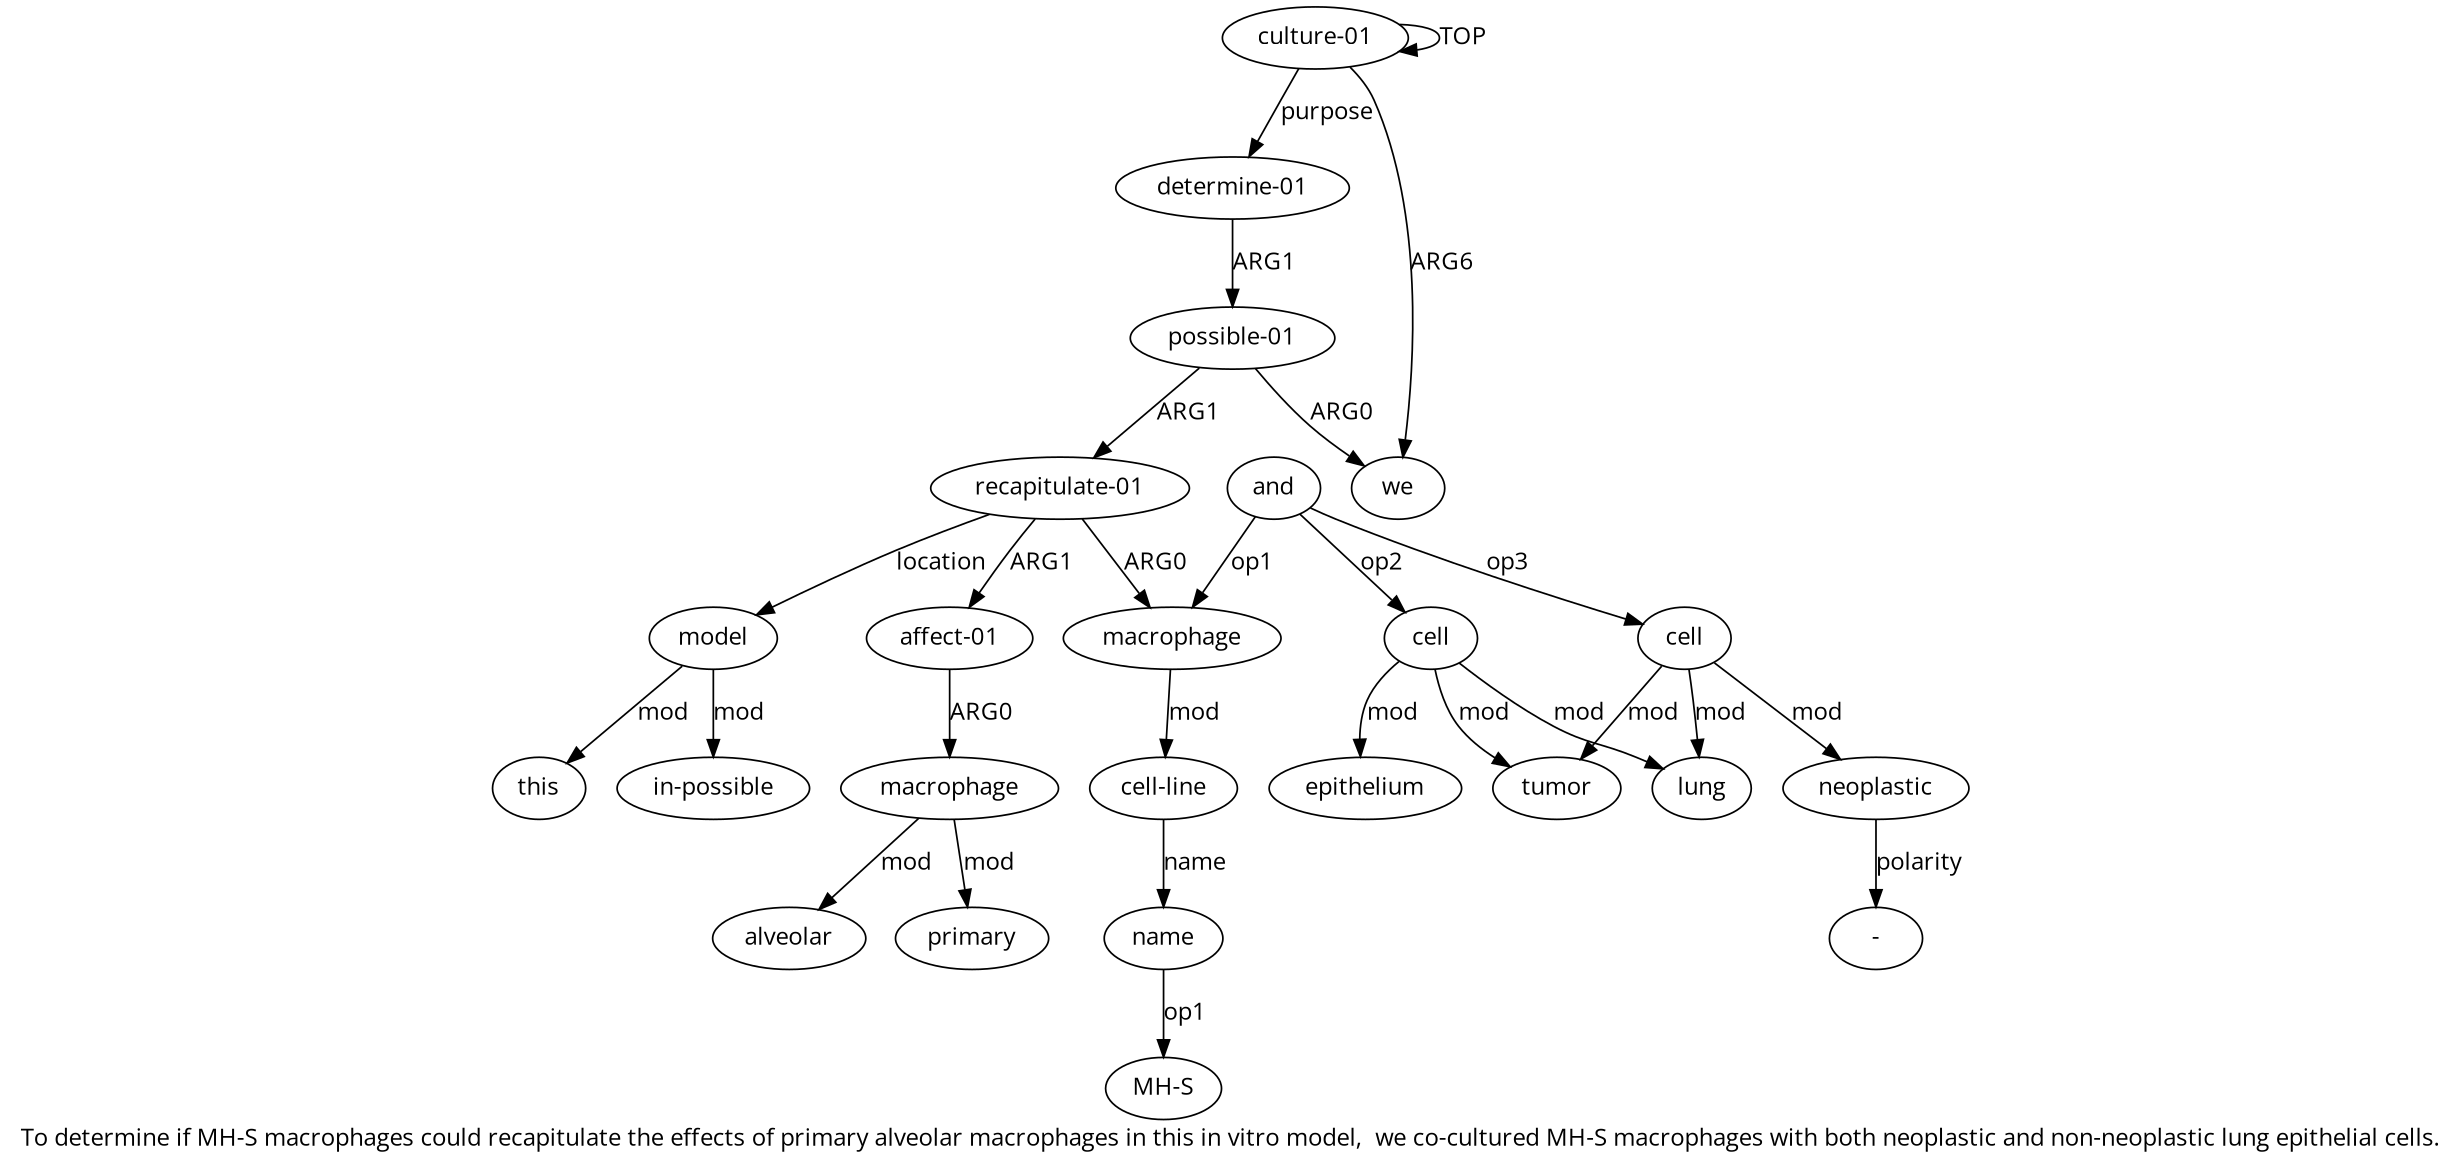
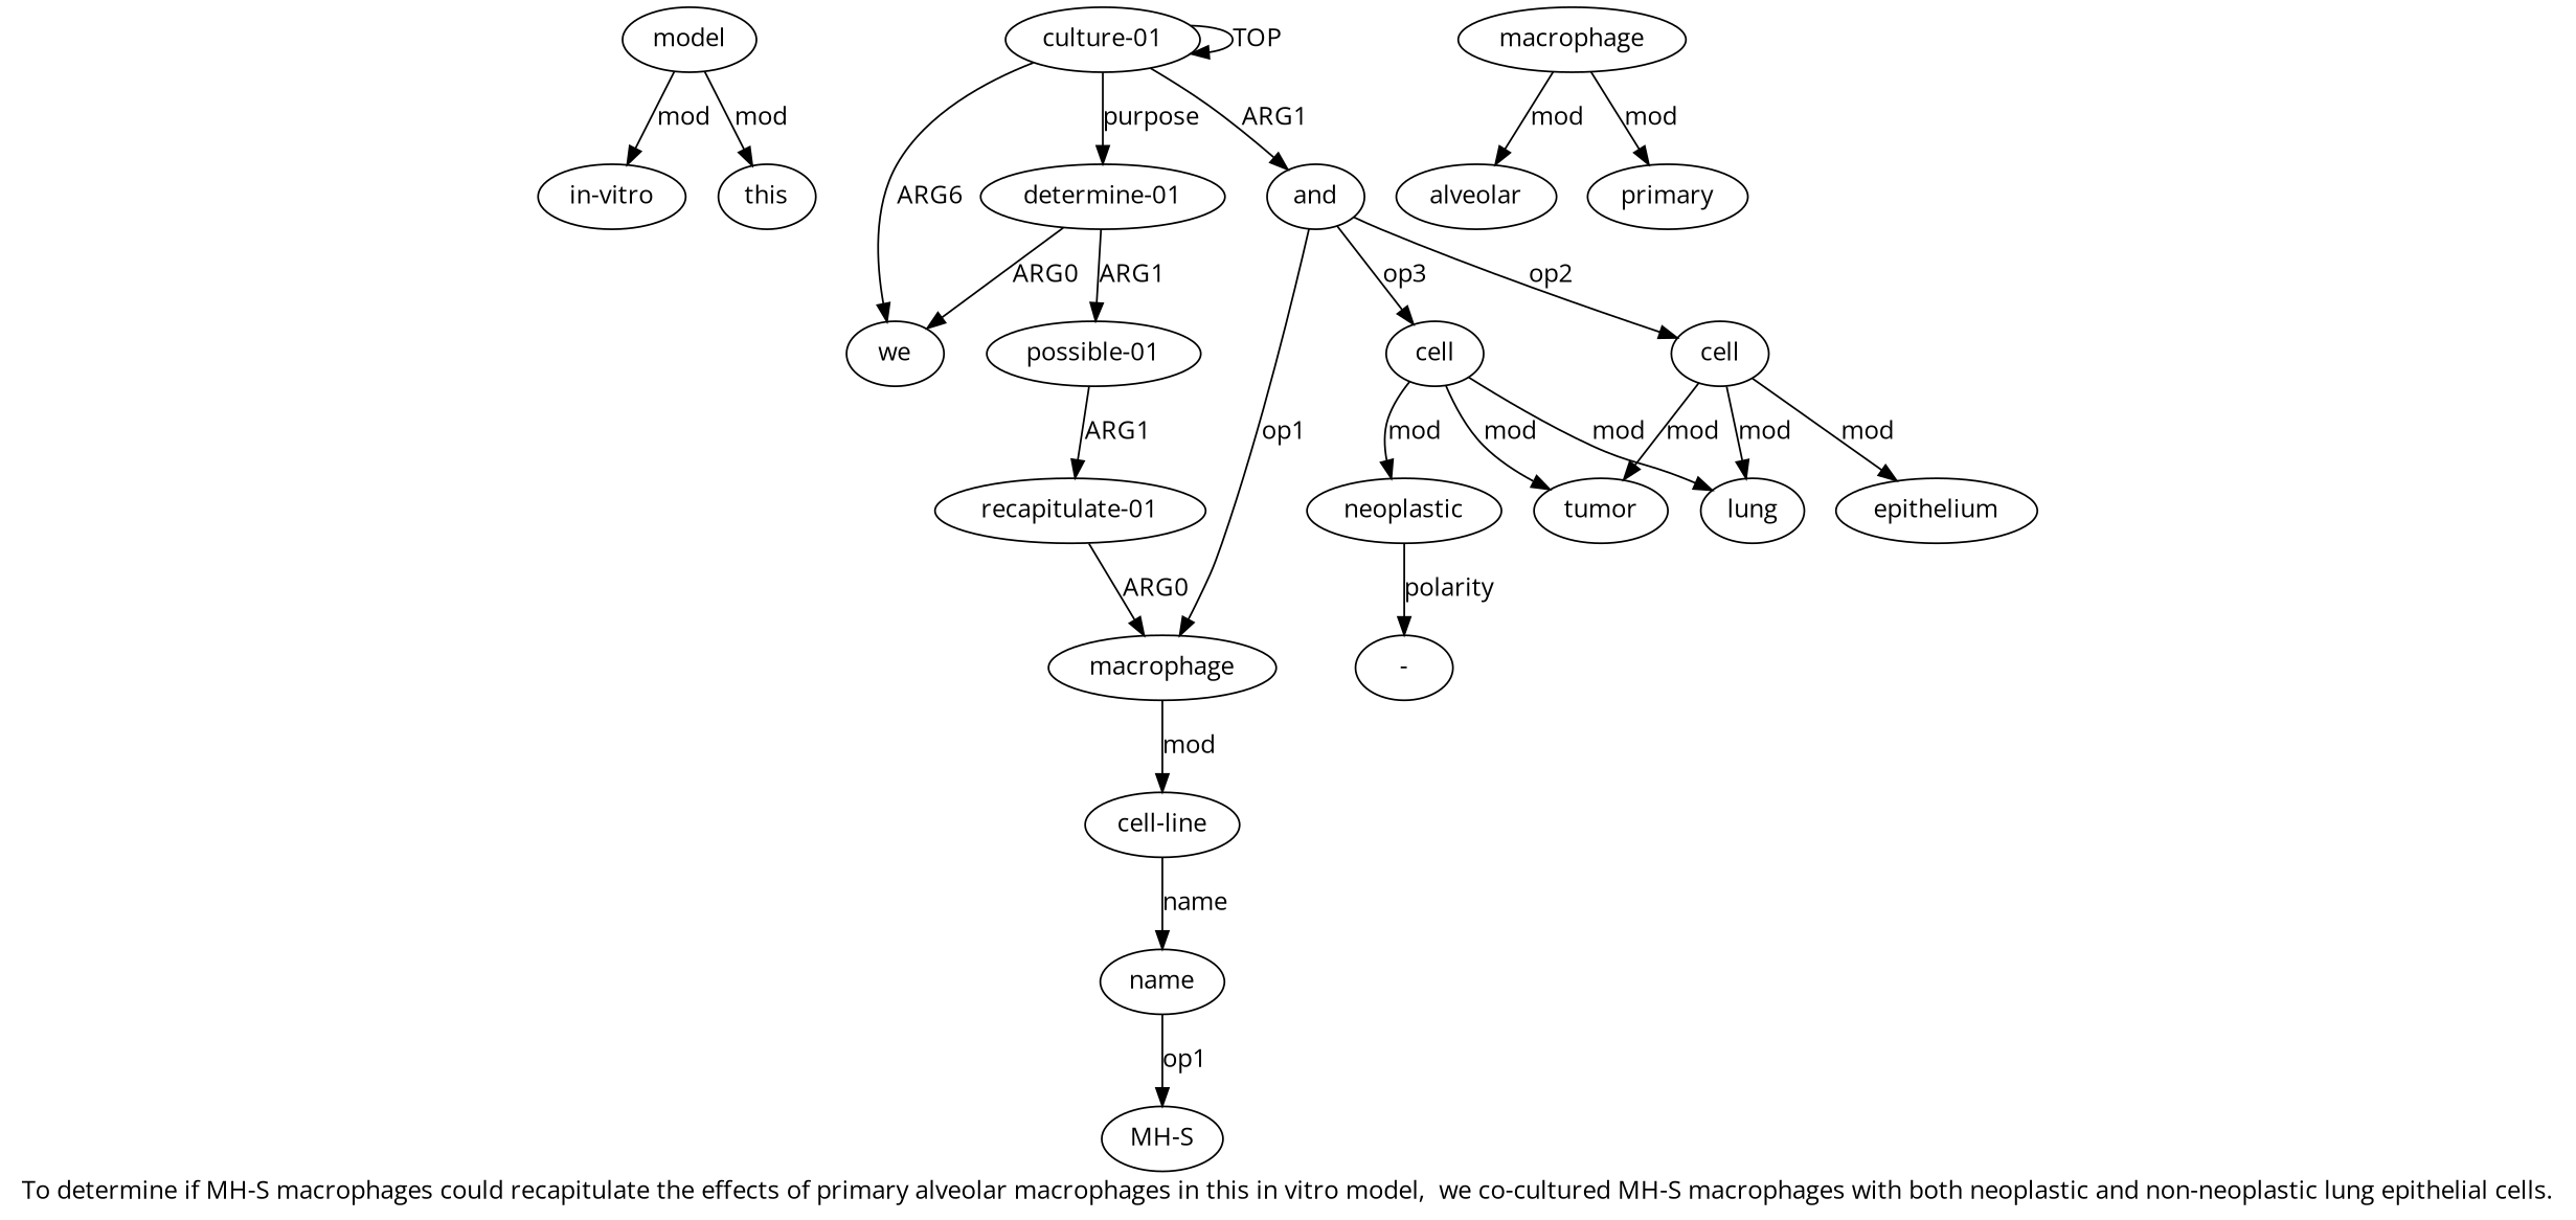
  digraph {
    fontname="Open Sans"
    label="To determine if MH-S macrophages could recapitulate the effects of primary alveolar macrophages in this in vitro model,  we co-cultured MH-S macrophages with both neoplastic and non-neoplastic lung epithelial cells."
    node [color=black fontname="Open Sans" gold_ind=-1 gold_label=macrophage test_ind=-1 test_label=macrophage]
    edge [color=black fontname="Open Sans" gold_label=mod test_label=mod]
-   n1 [gold_ind=20 gold_label="in-vitro" label="in-possible" test_ind=20 test_label="in-vitro"]
+   n1 [gold_ind=20 gold_label="in-vitro" label="in-vitro" test_ind=20 test_label="in-vitro"]
    n2 [gold_ind=21 gold_label=this label=this test_ind=21 test_label=this]
    n3 [gold_label="MH-S" label="MH-S" test_label="MH-S"]
-   n4 [gold_ind=15 gold_label="affect-01" label="affect-01" test_ind=15 test_label="affect-01"]
    n5 [gold_ind=16 label=macrophage test_ind=16]
    n6 [gold_ind=17 gold_label=alveolar label=alveolar test_ind=17 test_label=alveolar]
    n7 [gold_ind=18 gold_label=primary label=primary test_ind=18 test_label=primary]
    n8 [gold_ind=14 gold_label="recapitulate-01" label="recapitulate-01" test_ind=14 test_label="recapitulate-01"]
    n9 [gold_ind=19 gold_label=model label=model test_ind=19 test_label=model]
    n10 [gold_ind=3 label=macrophage test_ind=3]
    n11 [gold_ind=4 gold_label="cell-line" label="cell-line" test_ind=4 test_label="cell-line"]
    n12 [gold_ind=5 gold_label=name label=name test_ind=5 test_label=name]
    n13 [gold_ind=11 gold_label=neoplastic label=neoplastic test_ind=11 test_label=neoplastic]
    n14 [gold_label="-" label="-" test_label="-"]
    n15 [gold_ind=10 gold_label=cell label=cell test_ind=10 test_label=cell]
    n16 [gold_ind=7 gold_label=lung label=lung test_ind=7 test_label=lung]
    n17 [gold_ind=9 gold_label=tumor label=tumor test_ind=9 test_label=tumor]
    n18 [gold_ind=13 gold_label="possible-01" label="possible-01" test_ind=13 test_label="possible-01"]
    n19 [gold_ind=12 gold_label="determine-01" label="determine-01" test_ind=12 test_label="determine-01"]
    n20 [gold_ind=1 gold_label=we label=we test_ind=1 test_label=we]
    n21 [gold_ind=0 gold_label="culture-01" label="culture-01" test_ind=0 test_label="culture-01"]
    n22 [gold_ind=2 gold_label=and label=and test_ind=2 test_label=and]
    n23 [gold_ind=6 gold_label=cell label=cell test_ind=6 test_label=cell]
    n24 [gold_ind=8 gold_label=epithelium label=epithelium test_ind=8 test_label=epithelium]
-   n4 -> n5 [gold_label=ARG0 label=ARG0 test_label=ARG0]
    n5 -> n6 [label=mod]
    n5 -> n7 [label=mod]
-   n8 -> n4 [gold_label=ARG1 label=ARG1 test_label=ARG1]
-   n8 -> n9 [gold_label=location label=location test_label=location]
    n8 -> n10 [gold_label=ARG0 label=ARG0 test_label=ARG0]
    n9 -> n1 [label=mod]
    n9 -> n2 [label=mod]
    n10 -> n11 [label=mod]
    n11 -> n12 [gold_label=name label=name test_label=name]
    n12 -> n3 [gold_label=op1 label=op1 test_label=op1]
    n13 -> n14 [gold_label=polarity label=polarity test_label=polarity]
    n15 -> n13 [label=mod]
    n15 -> n16 [label=mod]
    n15 -> n17 [label=mod]
    n18 -> n8 [gold_label=ARG1 label=ARG1 test_label=ARG1]
    n19 -> n18 [gold_label=ARG1 label=ARG1 test_label=ARG1]
-   n18 -> n20 [gold_label=ARG0 label=ARG0 test_label=ARG0]
+   n19 -> n20 [gold_label=ARG0 label=ARG0 test_label=ARG0]
    n21 -> n19 [gold_label=purpose label=purpose test_label=purpose]
    n21 -> n20 [gold_label=ARG0 label=ARG6 test_label=ARG0]
    n21 -> n21 [gold_label=TOP label=TOP test_label=TOP]
+   n21 -> n22 [gold_label=ARG1 label=ARG1 test_label=ARG1]
    n22 -> n10 [gold_label=op1 label=op1 test_label=op1]
    n22 -> n15 [gold_label=op3 label=op3 test_label=op3]
    n22 -> n23 [gold_label=op2 label=op2 test_label=op2]
    n23 -> n16 [label=mod]
    n23 -> n17 [label=mod]
    n23 -> n24 [label=mod]
  }
